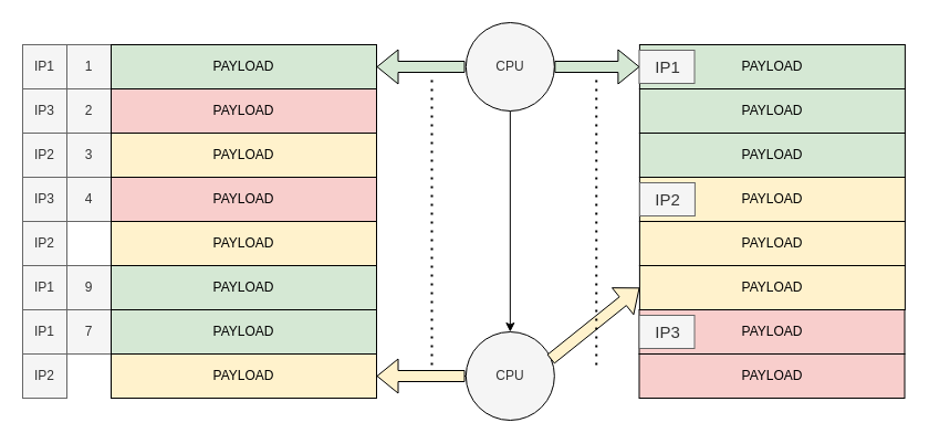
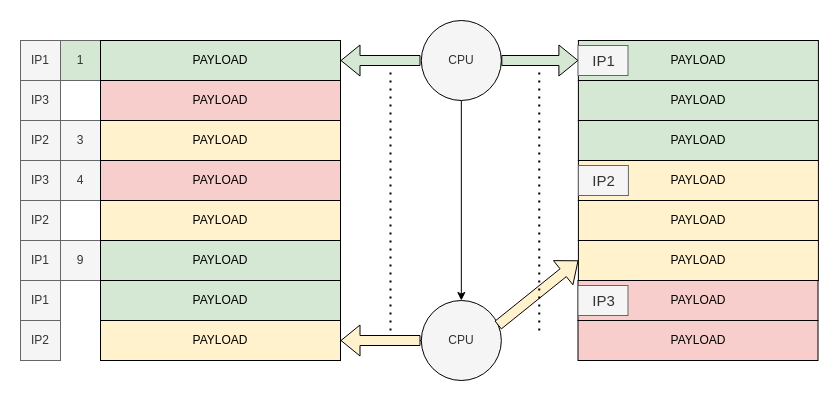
  <mxCell id="0" />
  <mxCell id="1" parent="0" />
  <mxCell id="2" value="IP1" style="whiteSpace=wrap;html=1;aspect=fixed;strokeColor=#666666;fillColor=#f5f5f5;fontColor=#333333;" vertex="1" parent="1"><mxGeometry x="20" y="40" width="40" height="40" as="geometry" /></mxCell>
  <mxCell id="3" value="IP3" style="whiteSpace=wrap;html=1;aspect=fixed;strokeColor=#666666;fillColor=#f5f5f5;fontColor=#333333;" vertex="1" parent="1"><mxGeometry x="20" y="80" width="40" height="40" as="geometry" /></mxCell>
  <mxCell id="4" value="IP2" style="whiteSpace=wrap;html=1;aspect=fixed;strokeColor=#666666;fillColor=#f5f5f5;fontColor=#333333;" vertex="1" parent="1"><mxGeometry x="20" y="120" width="40" height="40" as="geometry" /></mxCell>
  <mxCell id="5" value="IP3" style="whiteSpace=wrap;html=1;aspect=fixed;strokeColor=#666666;fillColor=#f5f5f5;fontColor=#333333;" vertex="1" parent="1"><mxGeometry x="20" y="160" width="40" height="40" as="geometry" /></mxCell>
  <mxCell id="6" value="IP2" style="whiteSpace=wrap;html=1;aspect=fixed;strokeColor=#666666;fillColor=#f5f5f5;fontColor=#333333;" vertex="1" parent="1"><mxGeometry x="20" y="200" width="40" height="40" as="geometry" /></mxCell>
  <mxCell id="7" value="IP1" style="whiteSpace=wrap;html=1;aspect=fixed;strokeColor=#666666;fillColor=#f5f5f5;fontColor=#333333;" vertex="1" parent="1"><mxGeometry x="20" y="240" width="40" height="40" as="geometry" /></mxCell>
  <mxCell id="8" value="IP1" style="whiteSpace=wrap;html=1;aspect=fixed;strokeColor=#666666;fillColor=#f5f5f5;fontColor=#333333;" vertex="1" parent="1"><mxGeometry x="20" y="280" width="40" height="40" as="geometry" /></mxCell>
  <mxCell id="9" value="IP2" style="whiteSpace=wrap;html=1;aspect=fixed;strokeColor=#666666;fillColor=#f5f5f5;fontColor=#333333;" vertex="1" parent="1"><mxGeometry x="20" y="320" width="40" height="40" as="geometry" /></mxCell>
- <mxCell id="10" value="1" style="whiteSpace=wrap;html=1;aspect=fixed;strokeColor=#666666;fillColor=#f5f5f5;fontColor=#333333;" vertex="1" parent="1"><mxGeometry x="60" y="40" width="40" height="40" as="geometry" /></mxCell>
- <mxCell id="11" value="2" style="whiteSpace=wrap;html=1;aspect=fixed;strokeColor=#666666;fillColor=#f5f5f5;fontColor=#333333;" vertex="1" parent="1"><mxGeometry x="60" y="80" width="40" height="40" as="geometry" /></mxCell>
+ <mxCell id="10" value="1" style="whiteSpace=wrap;html=1;aspect=fixed;strokeColor=#666666;fillColor=#d5e8d4;fontColor=#333333;" vertex="1" parent="1"><mxGeometry x="60" y="40" width="40" height="40" as="geometry" /></mxCell>
  <mxCell id="12" value="3" style="whiteSpace=wrap;html=1;aspect=fixed;strokeColor=#666666;fillColor=#f5f5f5;fontColor=#333333;" vertex="1" parent="1"><mxGeometry x="60" y="120" width="40" height="40" as="geometry" /></mxCell>
  <mxCell id="13" value="4" style="whiteSpace=wrap;html=1;aspect=fixed;strokeColor=#666666;fillColor=#f5f5f5;fontColor=#333333;" vertex="1" parent="1"><mxGeometry x="60" y="160" width="40" height="40" as="geometry" /></mxCell>
  <mxCell id="14" value="9" style="whiteSpace=wrap;html=1;aspect=fixed;strokeColor=#666666;fillColor=#f5f5f5;fontColor=#333333;" vertex="1" parent="1"><mxGeometry x="60" y="240" width="40" height="40" as="geometry" /></mxCell>
- <mxCell id="15" value="7" style="whiteSpace=wrap;html=1;aspect=fixed;strokeColor=#666666;fillColor=#f5f5f5;fontColor=#333333;" vertex="1" parent="1"><mxGeometry x="60" y="280" width="40" height="40" as="geometry" /></mxCell>
  <mxCell id="16" value="PAYLOAD" style="rounded=0;whiteSpace=wrap;html=1;fillColor=#d5e8d4;strokeColor=default;" vertex="1" parent="1"><mxGeometry x="100" y="40" width="240" height="40" as="geometry" /></mxCell>
  <mxCell id="17" value="PAYLOAD" style="rounded=0;whiteSpace=wrap;html=1;fillColor=#f8cecc;strokeColor=default;" vertex="1" parent="1"><mxGeometry x="100" y="80" width="240" height="40" as="geometry" /></mxCell>
  <mxCell id="18" value="PAYLOAD" style="rounded=0;whiteSpace=wrap;html=1;fillColor=#fff2cc;strokeColor=default;" vertex="1" parent="1"><mxGeometry x="100" y="120" width="240" height="40" as="geometry" /></mxCell>
  <mxCell id="19" value="PAYLOAD" style="rounded=0;whiteSpace=wrap;html=1;fillColor=#f8cecc;strokeColor=default;" vertex="1" parent="1"><mxGeometry x="100" y="160" width="240" height="40" as="geometry" /></mxCell>
  <mxCell id="20" value="PAYLOAD" style="rounded=0;whiteSpace=wrap;html=1;fillColor=#fff2cc;strokeColor=default;" vertex="1" parent="1"><mxGeometry x="100" y="200" width="240" height="40" as="geometry" /></mxCell>
  <mxCell id="21" value="PAYLOAD" style="rounded=0;whiteSpace=wrap;html=1;fillColor=#d5e8d4;strokeColor=default;" vertex="1" parent="1"><mxGeometry x="100" y="240" width="240" height="40" as="geometry" /></mxCell>
  <mxCell id="22" value="PAYLOAD" style="rounded=0;whiteSpace=wrap;html=1;fillColor=#d5e8d4;strokeColor=default;" vertex="1" parent="1"><mxGeometry x="100" y="280" width="240" height="40" as="geometry" /></mxCell>
  <mxCell id="23" value="PAYLOAD" style="rounded=0;whiteSpace=wrap;html=1;fillColor=#fff2cc;strokeColor=default;" vertex="1" parent="1"><mxGeometry x="100" y="320" width="240" height="40" as="geometry" /></mxCell>
  <mxCell id="24" style="edgeStyle=orthogonalEdgeStyle;rounded=0;orthogonalLoop=1;jettySize=auto;html=1;exitX=0.5;exitY=1;exitDx=0;exitDy=0;entryX=0.5;entryY=0;entryDx=0;entryDy=0;strokeColor=default;" edge="1" source="25" target="34" parent="1"><mxGeometry relative="1" as="geometry" /></mxCell>
  <mxCell id="25" value="CPU" style="ellipse;whiteSpace=wrap;html=1;aspect=fixed;fillColor=#f5f5f5;fontColor=#333333;strokeColor=default;" vertex="1" parent="1"><mxGeometry x="420.84" y="20" width="80" height="80" as="geometry" /></mxCell>
  <mxCell id="26" value="PAYLOAD" style="rounded=0;whiteSpace=wrap;html=1;fillColor=#d5e8d4;strokeColor=default;" vertex="1" parent="1"><mxGeometry x="577.9" y="40" width="240" height="40" as="geometry" /></mxCell>
  <mxCell id="27" value="PAYLOAD" style="rounded=0;whiteSpace=wrap;html=1;fillColor=#d5e8d4;strokeColor=default;" vertex="1" parent="1"><mxGeometry x="577.9" y="80" width="240" height="40" as="geometry" /></mxCell>
  <mxCell id="28" value="PAYLOAD" style="rounded=0;whiteSpace=wrap;html=1;fillColor=#d5e8d4;strokeColor=default;" vertex="1" parent="1"><mxGeometry x="577.9" y="120" width="240" height="40" as="geometry" /></mxCell>
  <mxCell id="29" value="IP1" style="text;html=1;align=center;verticalAlign=middle;resizable=0;points=[];autosize=1;strokeColor=#666666;fillColor=#f5f5f5;fontSize=15;fontColor=#333333;" vertex="1" parent="1"><mxGeometry x="577.5" y="45" width="50" height="30" as="geometry" /></mxCell>
  <mxCell id="30" value="" style="shape=flexArrow;endArrow=classic;html=1;rounded=0;entryX=1;entryY=0.5;entryDx=0;entryDy=0;fillColor=#d5e8d4;strokeColor=default;" edge="1" target="16" parent="1"><mxGeometry width="50" height="50" relative="1" as="geometry"><mxPoint x="420" y="60" as="sourcePoint" /><mxPoint x="440" y="120" as="targetPoint" /></mxGeometry></mxCell>
  <mxCell id="31" value="" style="endArrow=none;dashed=1;html=1;dashPattern=1 3;strokeWidth=2;rounded=0;strokeColor=default;" edge="1" parent="1"><mxGeometry width="50" height="50" relative="1" as="geometry"><mxPoint x="390" y="330" as="sourcePoint" /><mxPoint x="390" y="70" as="targetPoint" /></mxGeometry></mxCell>
  <mxCell id="32" value="" style="shape=flexArrow;endArrow=classic;html=1;rounded=0;entryX=0;entryY=0.5;entryDx=0;entryDy=0;fillColor=#d5e8d4;strokeColor=default;exitX=1;exitY=0.5;exitDx=0;exitDy=0;" edge="1" source="25" target="26" parent="1"><mxGeometry width="50" height="50" relative="1" as="geometry"><mxPoint x="430" y="70" as="sourcePoint" /><mxPoint x="350" y="70" as="targetPoint" /></mxGeometry></mxCell>
  <mxCell id="33" value="" style="edgeStyle=orthogonalEdgeStyle;rounded=0;orthogonalLoop=1;jettySize=auto;html=1;strokeColor=default;" edge="1" source="34" target="23" parent="1"><mxGeometry relative="1" as="geometry" /></mxCell>
  <mxCell id="34" value="CPU" style="ellipse;whiteSpace=wrap;html=1;aspect=fixed;fillColor=#f5f5f5;fontColor=#333333;strokeColor=default;" vertex="1" parent="1"><mxGeometry x="420.84" y="300" width="80" height="80" as="geometry" /></mxCell>
  <mxCell id="35" value="" style="shape=flexArrow;endArrow=classic;html=1;rounded=0;entryX=1;entryY=0.5;entryDx=0;entryDy=0;fillColor=#fff2cc;strokeColor=default;" edge="1" parent="1"><mxGeometry width="50" height="50" relative="1" as="geometry"><mxPoint x="420" y="340" as="sourcePoint" /><mxPoint x="340" y="340" as="targetPoint" /></mxGeometry></mxCell>
  <mxCell id="36" value="" style="shape=flexArrow;endArrow=classic;html=1;rounded=0;entryX=0;entryY=0.5;entryDx=0;entryDy=0;fillColor=#fff2cc;strokeColor=default;exitX=0.956;exitY=0.31;exitDx=0;exitDy=0;exitPerimeter=0;" edge="1" source="34" target="43" parent="1"><mxGeometry width="50" height="50" relative="1" as="geometry"><mxPoint x="430" y="350" as="sourcePoint" /><mxPoint x="578" y="340" as="targetPoint" /></mxGeometry></mxCell>
  <mxCell id="37" value="PAYLOAD" style="rounded=0;whiteSpace=wrap;html=1;fillColor=#f8cecc;strokeColor=default;" vertex="1" parent="1"><mxGeometry x="577.5" y="280" width="240" height="40" as="geometry" /></mxCell>
  <mxCell id="38" value="PAYLOAD" style="rounded=0;whiteSpace=wrap;html=1;fillColor=#f8cecc;strokeColor=default;" vertex="1" parent="1"><mxGeometry x="577.5" y="320" width="240" height="40" as="geometry" /></mxCell>
  <mxCell id="39" value="IP3" style="text;html=1;align=center;verticalAlign=middle;resizable=0;points=[];autosize=1;strokeColor=#666666;fillColor=#f5f5f5;fontSize=15;fontColor=#333333;" vertex="1" parent="1"><mxGeometry x="577.5" y="285" width="50" height="30" as="geometry" /></mxCell>
  <mxCell id="40" value="" style="endArrow=none;dashed=1;html=1;dashPattern=1 3;strokeWidth=2;rounded=0;strokeColor=default;" edge="1" parent="1"><mxGeometry width="50" height="50" relative="1" as="geometry"><mxPoint x="538.75" y="330" as="sourcePoint" /><mxPoint x="538.75" y="70" as="targetPoint" /></mxGeometry></mxCell>
  <mxCell id="41" value="PAYLOAD" style="rounded=0;whiteSpace=wrap;html=1;fillColor=#fff2cc;strokeColor=default;" vertex="1" parent="1"><mxGeometry x="577.9" y="160" width="240" height="40" as="geometry" /></mxCell>
  <mxCell id="42" value="PAYLOAD" style="rounded=0;whiteSpace=wrap;html=1;fillColor=#fff2cc;strokeColor=default;" vertex="1" parent="1"><mxGeometry x="577.9" y="200" width="240" height="40" as="geometry" /></mxCell>
  <mxCell id="43" value="PAYLOAD" style="rounded=0;whiteSpace=wrap;html=1;fillColor=#fff2cc;strokeColor=default;" vertex="1" parent="1"><mxGeometry x="577.9" y="240" width="240" height="40" as="geometry" /></mxCell>
  <mxCell id="44" value="IP2" style="text;html=1;align=center;verticalAlign=middle;resizable=0;points=[];autosize=1;strokeColor=#666666;fillColor=#f5f5f5;fontSize=15;fontColor=#333333;" vertex="1" parent="1"><mxGeometry x="577.9" y="165" width="50" height="30" as="geometry" /></mxCell>
